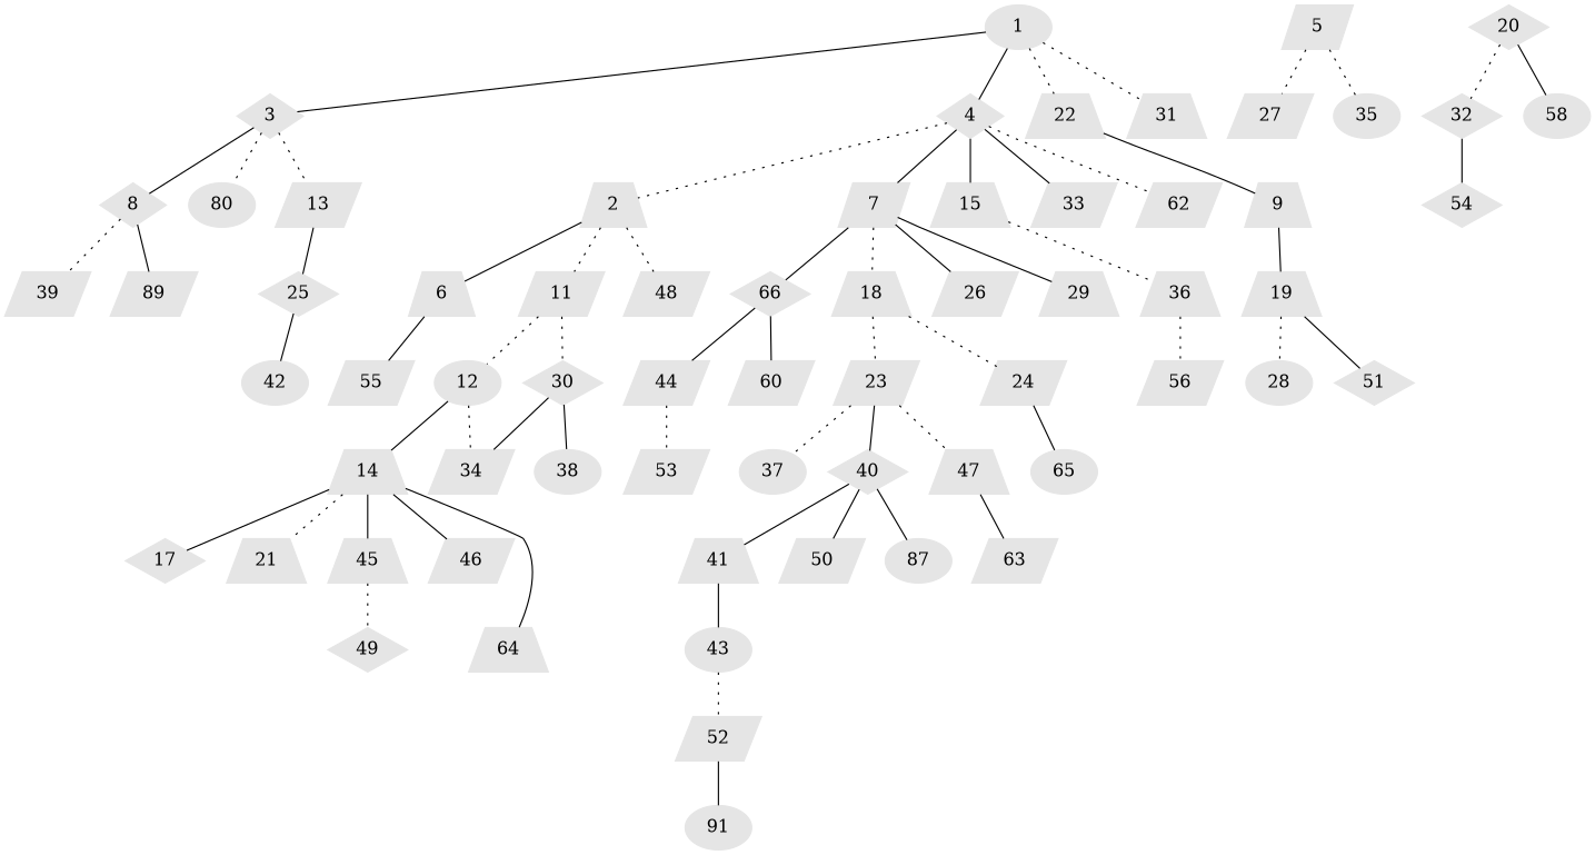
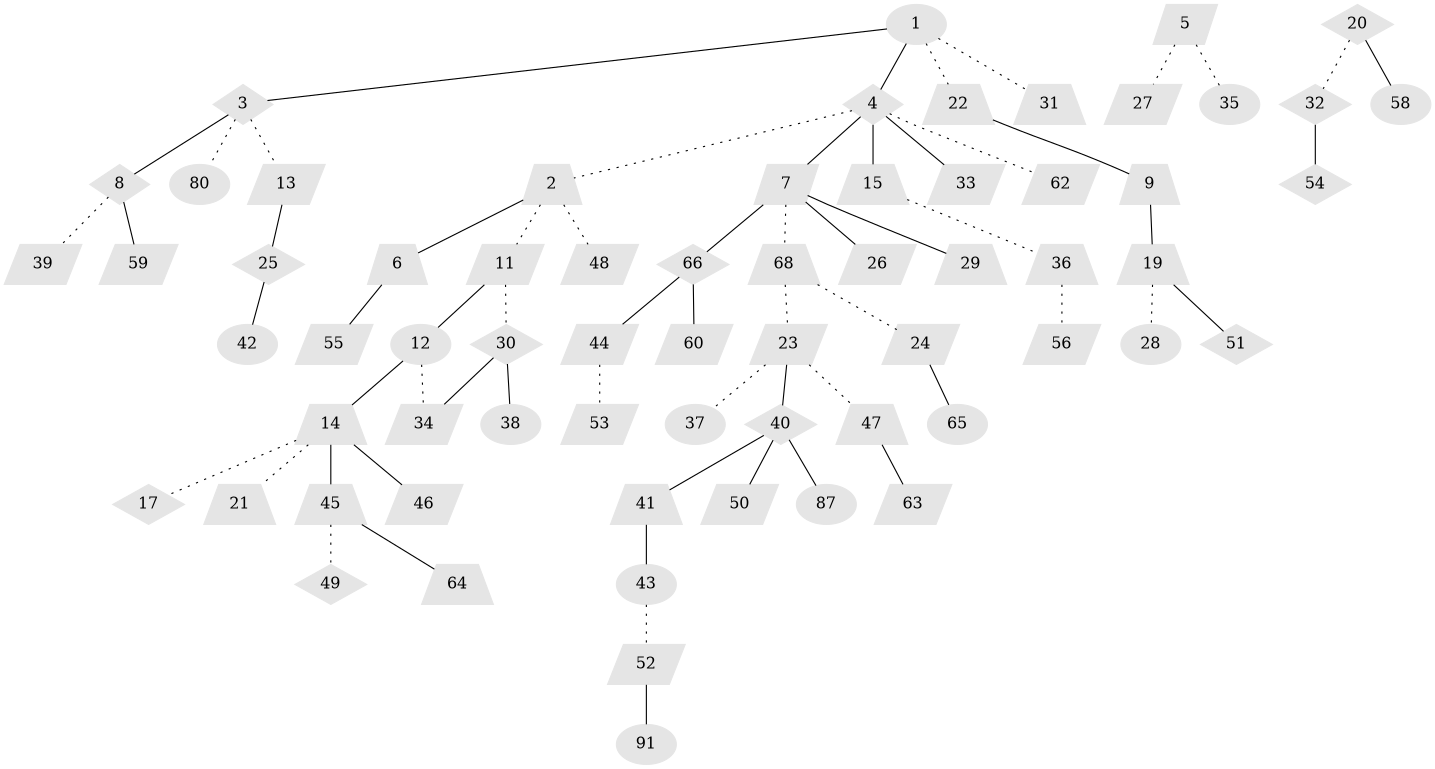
  graph {
    node [color=gray90 shape=parallelogram style=filled]
    edge [style=solid]
    1 [shape=ellipse]
    3 [shape=diamond]
    4 [shape=diamond]
    22 [shape=trapezium]
    31 [shape=trapezium]
    2 [shape=trapezium]
    6 [shape=trapezium]
    11
    48
    8 [shape=diamond]
    n11 [label=80 shape=ellipse]
    13
    7
    15 [shape=trapezium]
    33
    62
    9 [shape=trapezium]
    19 [shape=trapezium]
    55
    12 [shape=ellipse]
    30 [shape=diamond]
    5
    27
    35 [shape=ellipse]
    39
-   59 [label=89]
+   59
    25 [shape=diamond]
    n28 [label=66 shape=diamond]
-   18 [shape=trapezium]
+   18 [shape=trapezium label=68]
    26
    29 [shape=trapezium]
    36 [shape=trapezium]
    44
    60
    23
    24
    28 [shape=ellipse]
    51 [shape=diamond]
    14 [shape=trapezium]
    34
    38 [shape=ellipse]
    17 [shape=diamond]
    21 [shape=trapezium]
    45 [shape=trapezium]
    46
    64 [shape=trapezium]
    20 [shape=diamond]
    32 [shape=diamond]
    58 [shape=ellipse]
    42 [shape=ellipse]
    49 [shape=diamond]
    56
    53
    37 [shape=ellipse]
    40 [shape=diamond]
    47 [shape=trapezium]
    65 [shape=ellipse]
    54 [shape=diamond]
    41 [shape=trapezium]
    50
    n61 [label=87 shape=ellipse]
    63
    43 [shape=ellipse]
    52
    n65 [label=91 shape=ellipse]
    1 -- 3
    1 -- 4
    1 -- 22 [style=dotted]
    1 -- 31 [style=dotted]
    3 -- 8
    3 -- n11 [style=dotted]
    3 -- 13 [style=dotted]
    4 -- 2 [style=dotted]
    4 -- 7
    4 -- 15
    4 -- 33
    4 -- 62 [style=dotted]
    22 -- 9
    2 -- 6
    2 -- 11 [style=dotted]
    2 -- 48 [style=dotted]
    6 -- 55
-   11 -- 12 [style=dotted]
+   11 -- 12
    11 -- 30 [style=dotted]
    8 -- 39 [style=dotted]
    8 -- 59
    13 -- 25
    7 -- n28
    7 -- 18 [style=dotted]
    7 -- 26
    7 -- 29
    15 -- 36 [style=dotted]
    9 -- 19
    19 -- 28 [style=dotted]
    19 -- 51
    12 -- 14
    12 -- 34 [style=dotted]
    30 -- 34
    30 -- 38
    5 -- 27 [style=dotted]
    5 -- 35 [style=dotted]
    25 -- 42
    n28 -- 44
    n28 -- 60
    18 -- 23 [style=dotted]
    18 -- 24 [style=dotted]
    36 -- 56 [style=dotted]
    44 -- 53 [style=dotted]
    23 -- 37 [style=dotted]
    23 -- 40
    23 -- 47 [style=dotted]
    24 -- 65
-   14 -- 17
+   14 -- 17 [style=dotted]
    14 -- 21 [style=dotted]
    14 -- 45
    14 -- 46
-   14 -- 64
+   45 -- 64
    45 -- 49 [style=dotted]
    20 -- 32 [style=dotted]
    20 -- 58
    32 -- 54
    40 -- 41
    40 -- 50
    40 -- n61
    47 -- 63
    41 -- 43
    43 -- 52 [style=dotted]
    52 -- n65
  }
